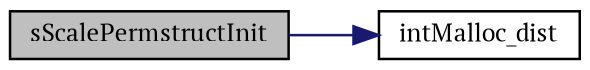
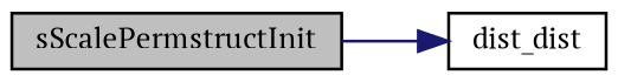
  digraph {
    rankdir=LR
    fontname="PT Serif"
    node [color=black fontname="PT Serif" fontsize=10 shape=record style=filled]
    n1 [fillcolor=grey75 fontcolor=black height=0.2 label=sScalePermstructInit width=0.4]
-   n2 [fillcolor=white height=0.2 label=intMalloc_dist width=0.4]
+   n2 [fillcolor=white height=0.2 label=dist_dist width=0.4]
    n1 -> n2 [color=midnightblue fontname="PT Serif" fontsize=10 labelfontname=Helvetica labelfontsize=10 style=solid]
  }
